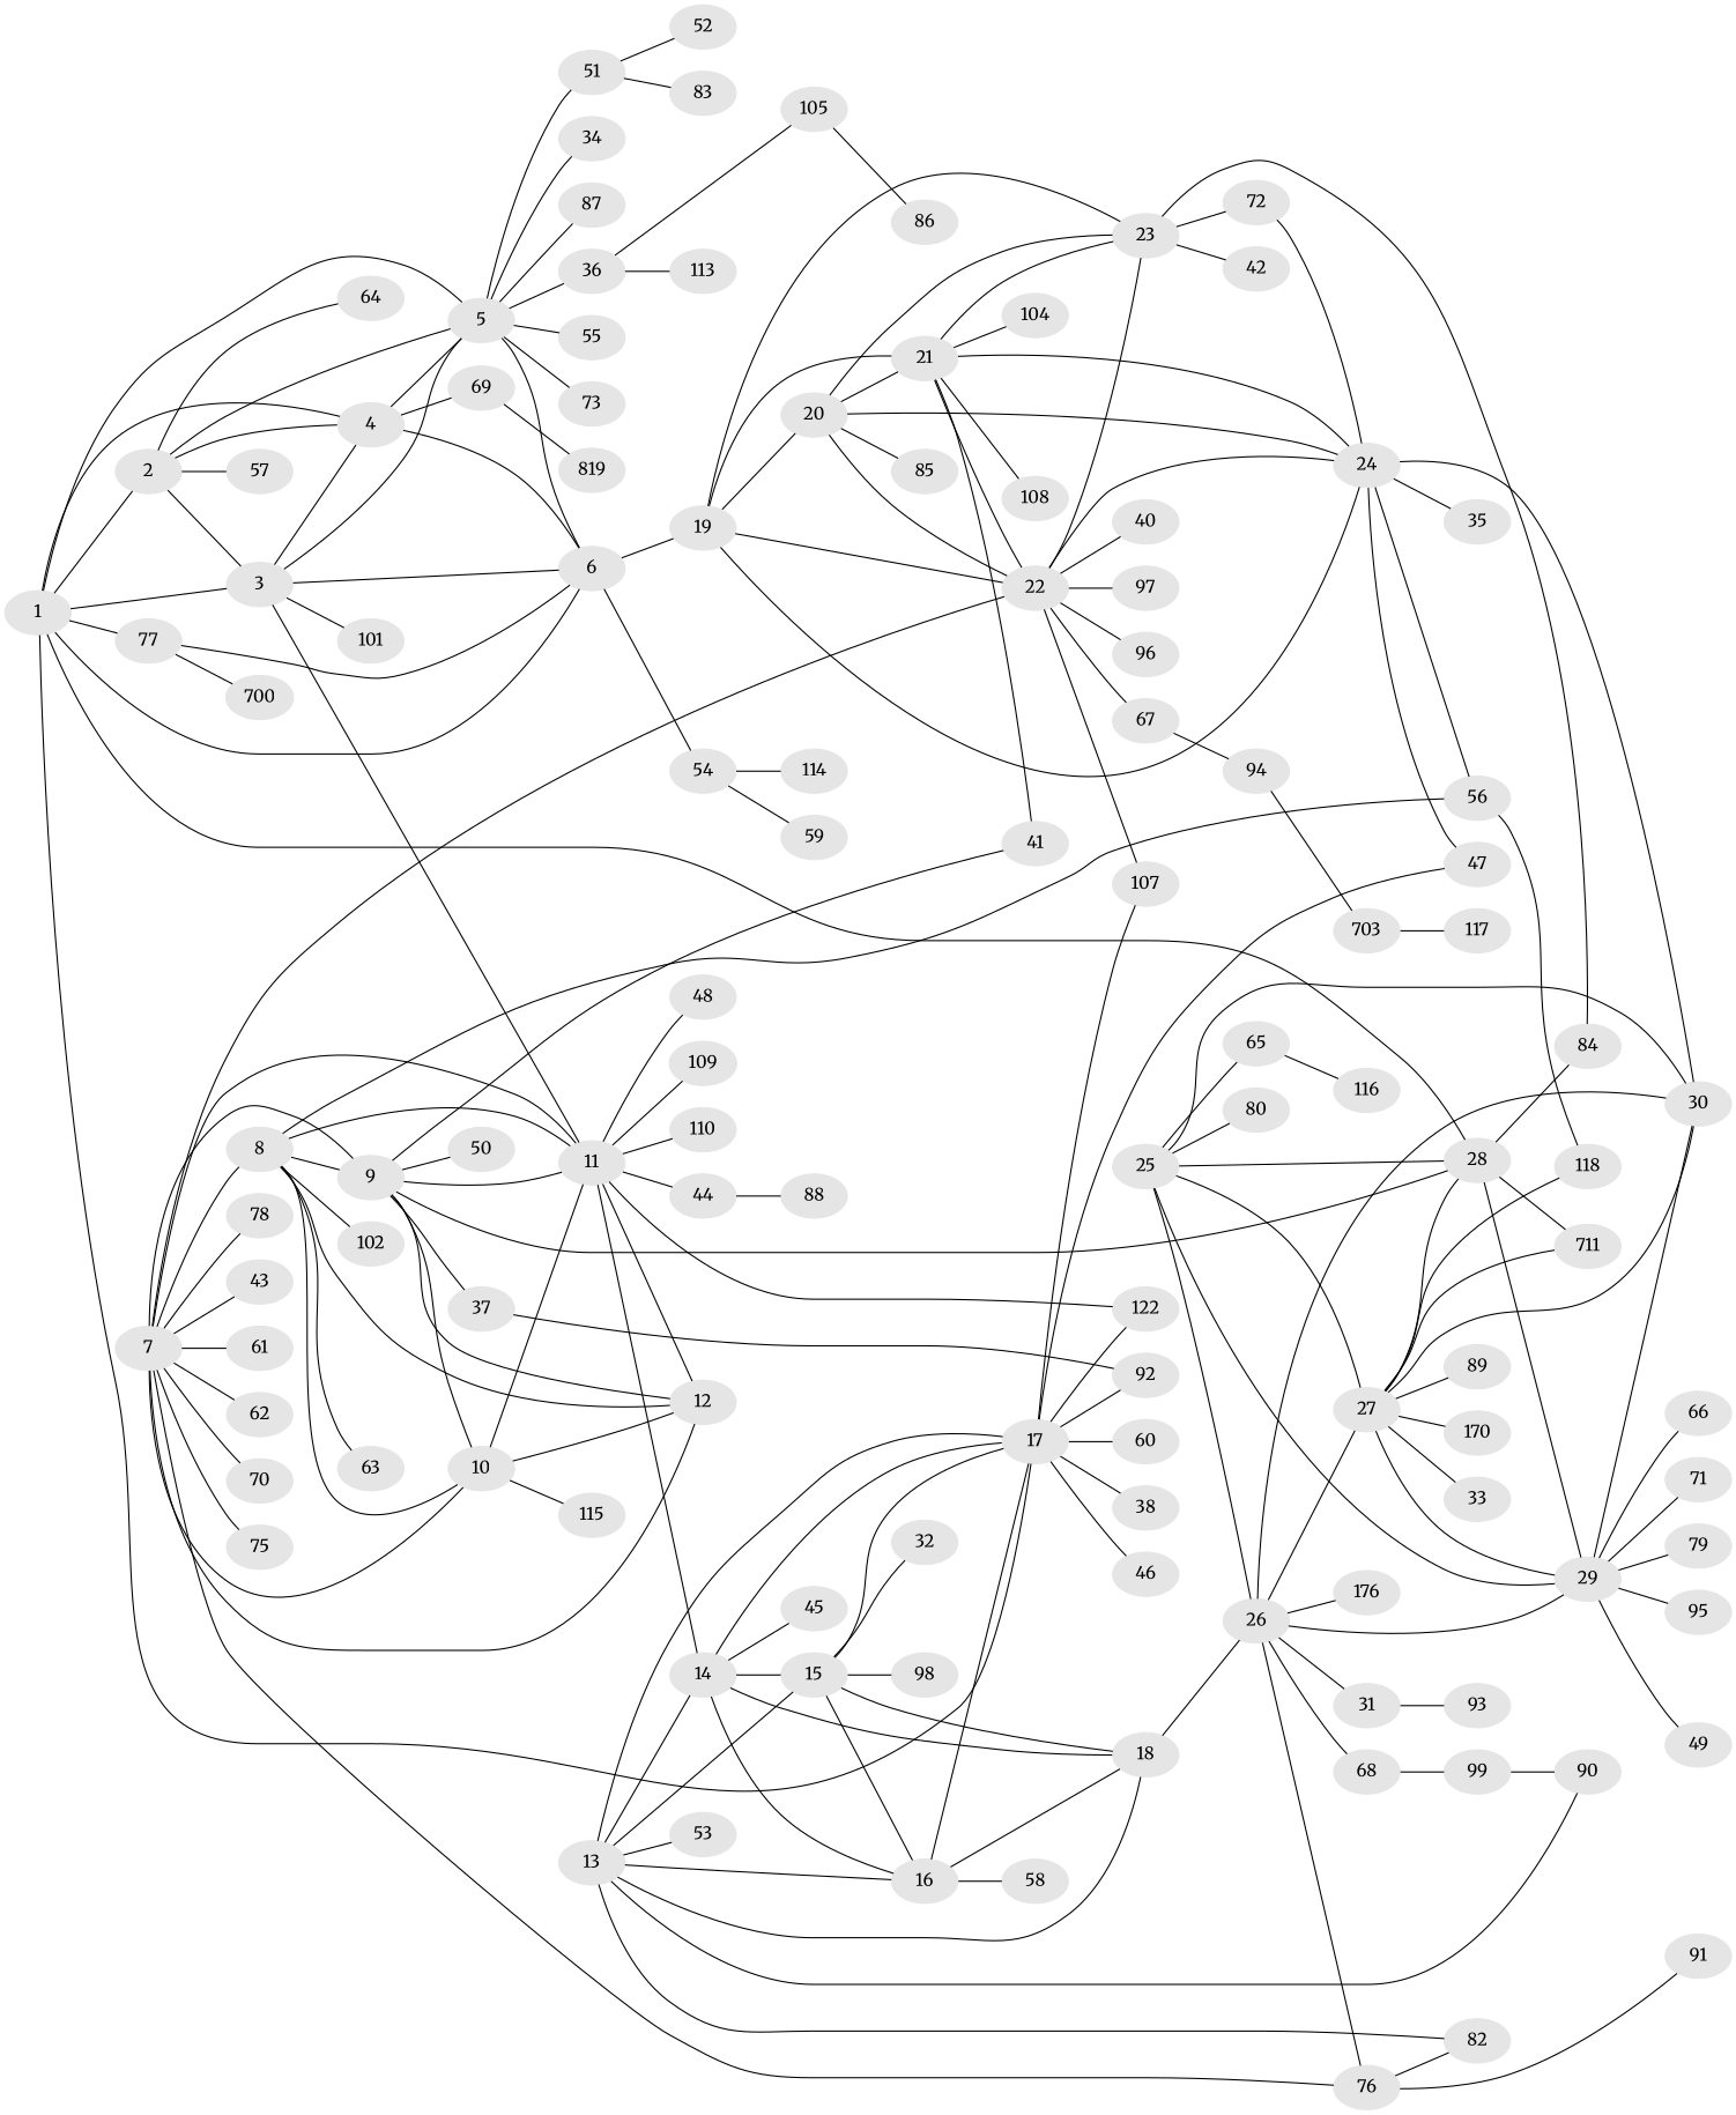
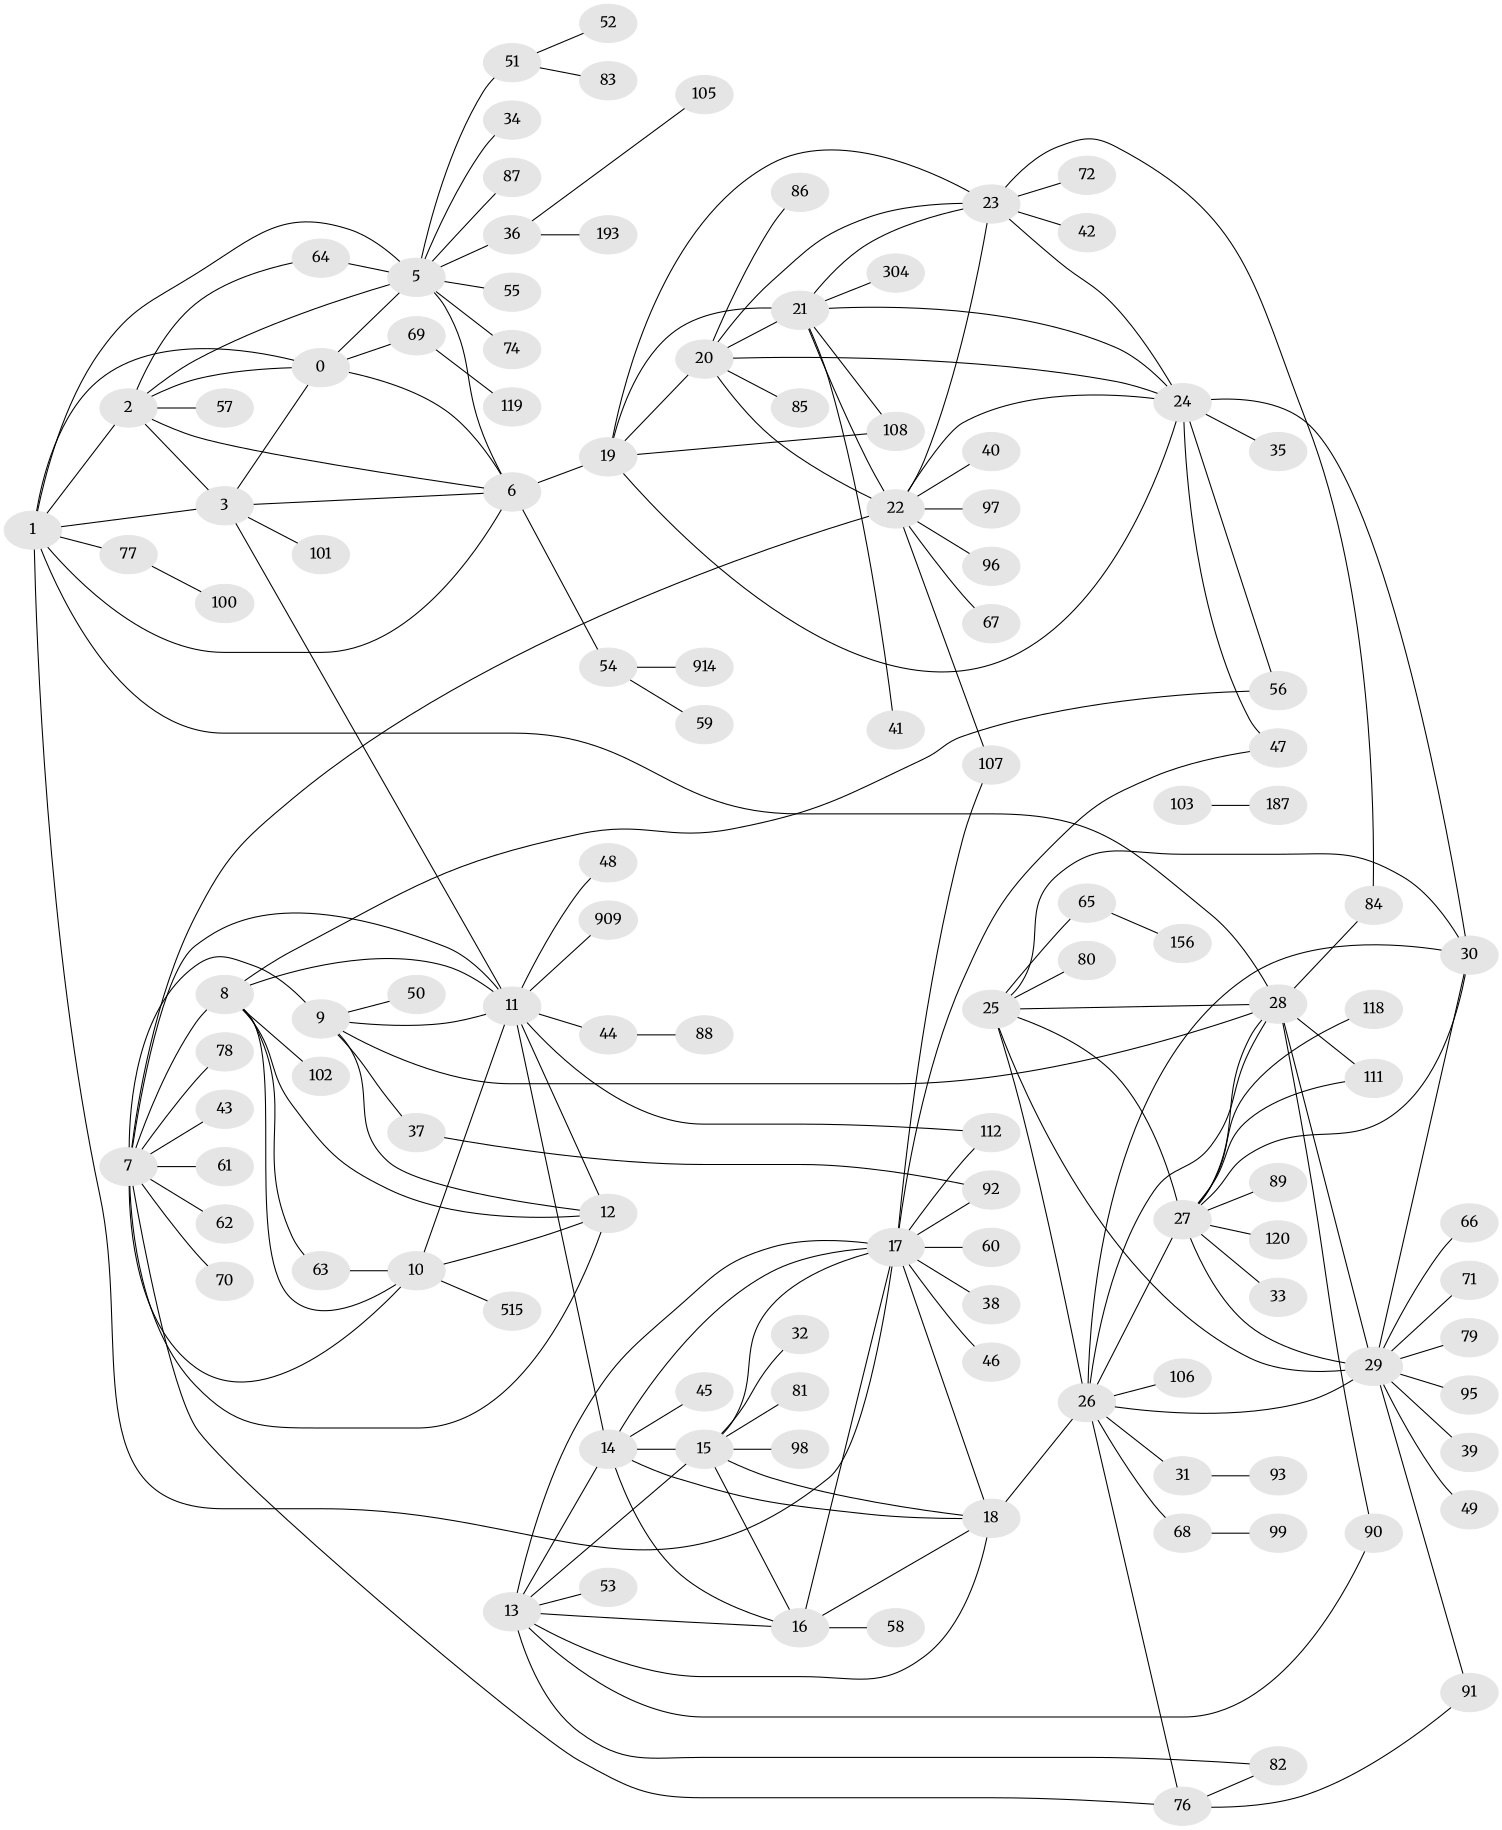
  graph {
    fontname=Merriweather
    rankdir=LR
    node [color=gray90 fontname=Merriweather style=filled]
    edge [fontname=Merriweather]
    1
    2
    3
-   4
+   4 [label=0]
    5
    6
    17
    28
    77
    57
    64
    11
    101
    69
    34
    36
    51
    55
-   74 [label=73]
+   74
    87
    19
    54
-   112 [label=122]
+   112
    18
    38
    46
    60
    92
    107
    47
    90
    84
    29
-   111 [label=711]
-   100 [label=700]
+   111
+   100
    12
    14
    44
    48
-   109
-   110
-   119 [label=819]
+   109 [label=909]
+   119
    105
-   113
+   113 [label=193]
    52
    83
    22
    24
    20
    21
    23
    59
-   114
+   114 [label=914]
    7
    8
    9
    10
    43
    61
    62
    70
-   75
    76
    78
    56
    63
    102
    37
    41
    50
-   115
+   115 [label=515]
    40
    67
    96
    97
    82
    91
    118
    15
    16
    45
    88
    13
    53
    32
+   81
    98
    58
    26
    30
    35
    27
    31
    68
-   106 [label=176]
+   106
    85
    86
-   104
+   104 [label=304]
    108
    42
    72
-   94
    25
    65
    80
    33
    89
-   120 [label=170]
+   120
+   39
    49
    66
    71
    79
    95
-   116
+   116 [label=156]
    93
    99
-   103 [label=703]
-   117
+   103
+   117 [label=187]
    1 -- 2
    1 -- 3
    1 -- 4
    1 -- 5
    1 -- 6
    1 -- 17
    1 -- 28
    1 -- 77
    2 -- 3
    2 -- 4
    2 -- 5
-   77 -- 6
+   2 -- 6
    2 -- 57
    2 -- 64
    3 -- 4
-   3 -- 5
+   64 -- 5
    3 -- 6
    3 -- 11
    3 -- 101
    4 -- 5
    4 -- 6
    4 -- 69
    5 -- 6
    5 -- 34
    5 -- 36
    5 -- 51
    5 -- 55
    5 -- 74
    5 -- 87
    6 -- 19
    6 -- 54
    17 -- 112
+   17 -- 18
    17 -- 38
    17 -- 46
    17 -- 60
    17 -- 92
    17 -- 107
    17 -- 47
-   99 -- 90
+   28 -- 90
    28 -- 84
    28 -- 29
    28 -- 111
    77 -- 100
    11 -- 112
    11 -- 12
    11 -- 14
    11 -- 44
    11 -- 48
    11 -- 109
-   11 -- 110
    69 -- 119
    36 -- 105
    36 -- 113
    51 -- 52
    51 -- 83
-   19 -- 22
+   19 -- 108
    19 -- 24
    19 -- 20
    19 -- 21
    19 -- 23
    54 -- 59
    54 -- 114
    18 -- 26
+   29 -- 91
    29 -- 30
+   29 -- 39
    29 -- 49
    29 -- 66
    29 -- 71
    29 -- 79
    29 -- 95
    14 -- 17
    14 -- 18
    14 -- 15
    14 -- 16
    14 -- 45
    44 -- 88
    22 -- 107
    22 -- 24
    22 -- 23
    22 -- 40
    22 -- 67
    22 -- 96
    22 -- 97
    24 -- 47
    24 -- 56
    24 -- 30
    24 -- 35
    20 -- 22
    20 -- 24
    20 -- 21
    20 -- 23
    20 -- 85
-   105 -- 86
+   20 -- 86
    21 -- 22
    21 -- 24
    21 -- 23
    21 -- 41
    21 -- 104
    21 -- 108
    23 -- 84
-   72 -- 24
+   23 -- 24
    23 -- 42
    23 -- 72
    7 -- 11
    7 -- 12
    7 -- 22
    7 -- 8
    7 -- 9
    7 -- 10
    7 -- 43
    7 -- 61
    7 -- 62
    7 -- 70
-   7 -- 75
    7 -- 76
    7 -- 78
    8 -- 11
    8 -- 12
-   8 -- 9
    8 -- 10
    8 -- 56
    8 -- 63
    8 -- 102
    9 -- 28
    9 -- 11
    9 -- 12
-   9 -- 10
+   63 -- 10
    9 -- 37
-   9 -- 41
    9 -- 50
    10 -- 11
    10 -- 12
    10 -- 115
    76 -- 82
    76 -- 91
-   56 -- 118
    37 -- 92
-   67 -- 94
    15 -- 17
    15 -- 18
    15 -- 16
    15 -- 32
+   15 -- 81
    15 -- 98
    16 -- 17
    16 -- 18
    16 -- 58
    13 -- 17
    13 -- 18
    13 -- 90
    13 -- 14
    13 -- 82
    13 -- 15
    13 -- 16
    13 -- 53
+   26 -- 28
    26 -- 29
    26 -- 76
    26 -- 30
    26 -- 27
    26 -- 31
    26 -- 68
    26 -- 106
    27 -- 28
    27 -- 29
    27 -- 111
    27 -- 118
    27 -- 30
    27 -- 33
    27 -- 89
    27 -- 120
    31 -- 93
    68 -- 99
-   94 -- 103
    25 -- 28
    25 -- 29
    25 -- 26
    25 -- 30
    25 -- 27
    25 -- 65
    25 -- 80
    65 -- 116
    103 -- 117
  }
